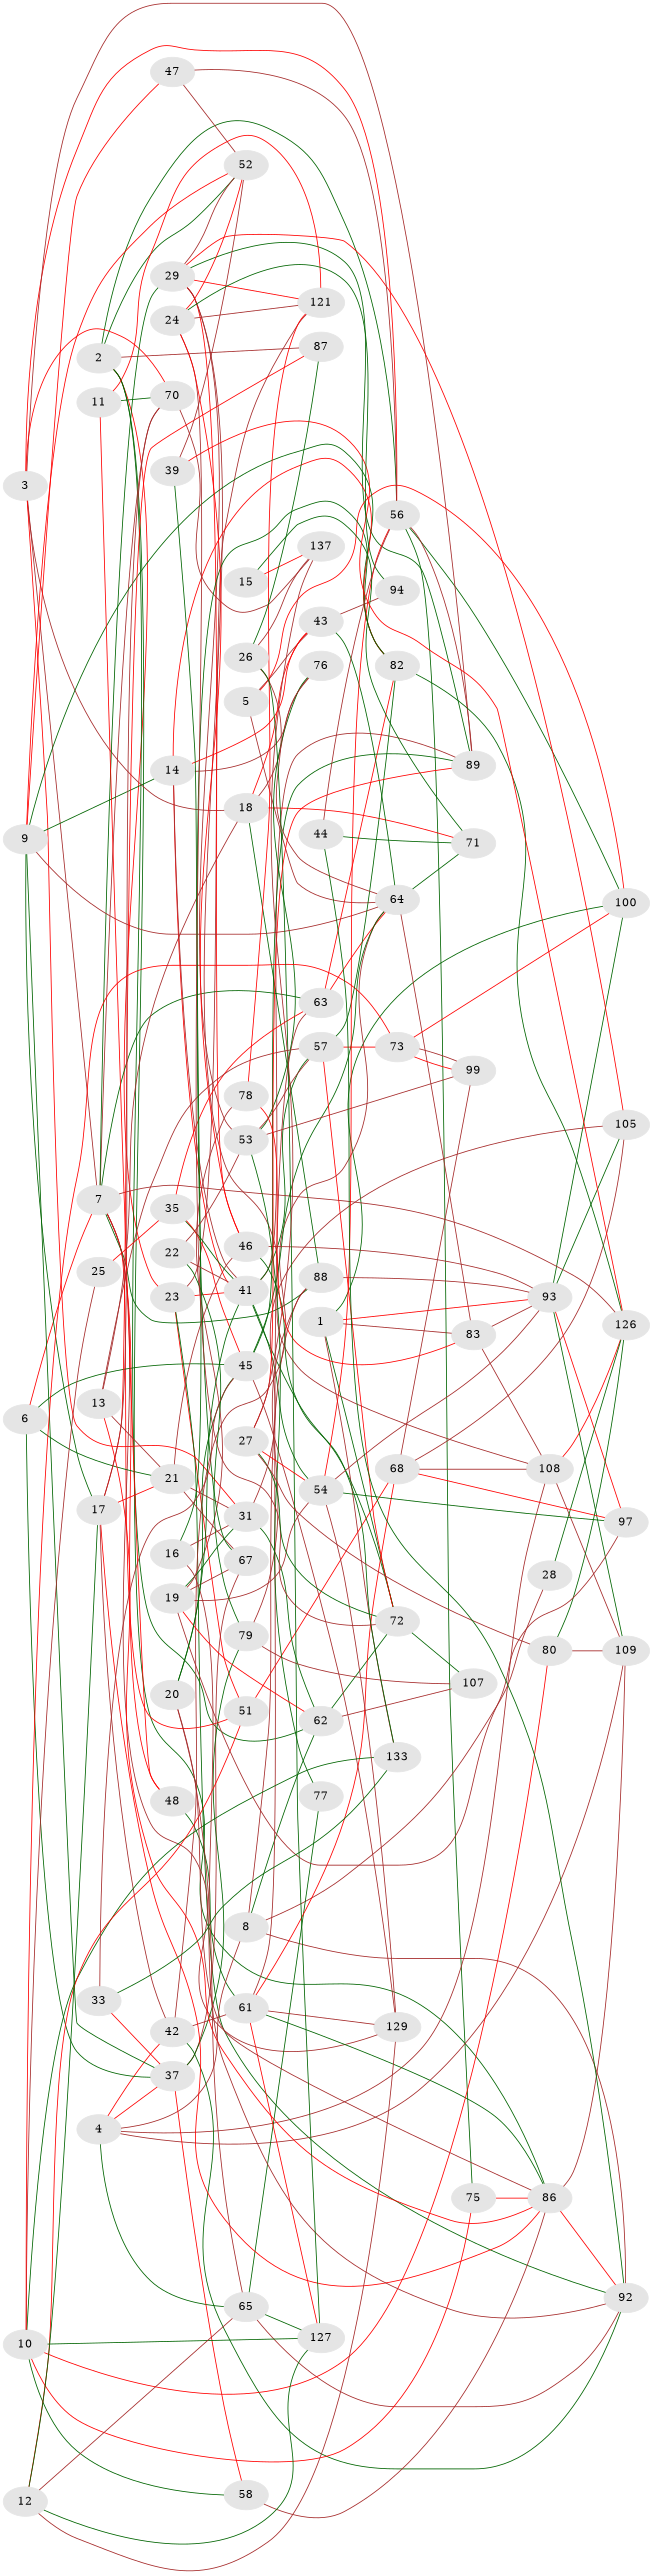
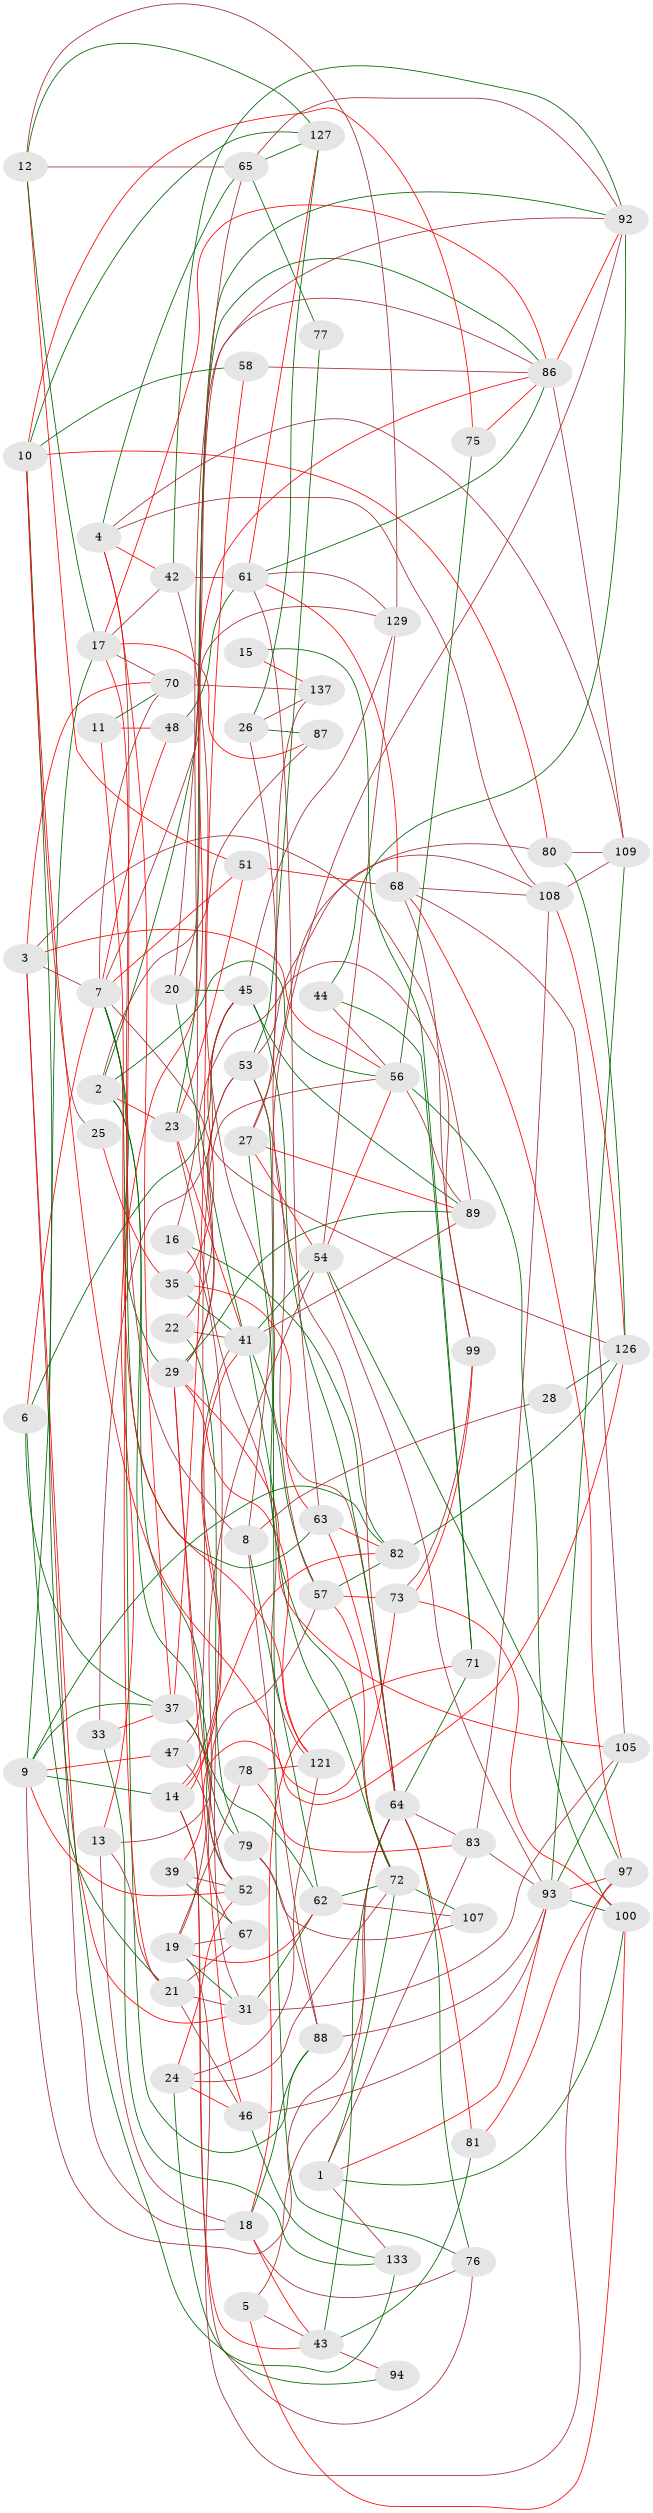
  graph {
    rankdir=LR
    node [color=gray90 style=filled]
    edge [color=brown]
    72 [super="+138"]
    107
    1
    83 [super="+96"]
    93 [super="+130"]
    100
    133
    108 [super="+112"]
    109
    97 [super="+104"]
    105
    2 [super="+111"]
    23 [super="+103"]
    52 [super="+123"]
    56 [super="+66"]
    62 [super="+122"]
    86 [super="+135"]
    87
    51 [super="+85"]
    92 [super="+120"]
    121
    41 [super="+91"]
    89 [super="+116"]
    75
    3 [super="+84"]
    7 [super="+32"]
    18 [super="+74"]
    31 [super="+49"]
    70 [super="+139"]
    29 [super="+40"]
    48
    63 [super="+124"]
    88 [super="+114"]
    126
    129 [super="+132"]
    43 [super="+102"]
    76
    71
    137
    4 [super="+50"]
    8
    37 [super="+59"]
    42
    65 [super="+113"]
    28
    58
    67
    79
    64 [super="+95"]
    61 [super="+115"]
    127
    77
    94
+   81
    5
    6 [super="+38"]
    21 [super="+119"]
    45 [super="+101"]
    46 [super="+136"]
    53 [super="+98"]
    68 [super="+134"]
    82 [super="+128"]
    9 [super="+34"]
    14 [super="+30"]
    17 [super="+90"]
    47
    10 [super="+36"]
    25
    73 [super="+118"]
    80 [super="+110"]
    35
    99
    11
    12
    13 [super="+117"]
    57 [super="+106"]
    54 [super="+60"]
    15
    16
    19 [super="+69"]
    78
    39
    20 [super="+55"]
    22
    24 [super="+125"]
    26
    27 [super="+131"]
    33
    44
    72 -- 107 [color=darkgreen]
    1 -- 72 [color=darkgreen]
    1 -- 83
    1 -- 93 [color=red]
    1 -- 100 [color=darkgreen]
    1 -- 133
    83 -- 93
    83 -- 108
    93 -- 100 [color=darkgreen]
    93 -- 109 [color=darkgreen]
    93 -- 97 [color=red]
    93 -- 105 [color=darkgreen]
    108 -- 109
    108 -- 126 [color=red]
    2 -- 23 [color=red]
    2 -- 52 [color=darkgreen]
    2 -- 56 [color=darkgreen]
    2 -- 62 [color=darkgreen]
    2 -- 86 [color=darkgreen]
    2 -- 87
    23 -- 51 [color=red]
    23 -- 92 [color=darkgreen]
    23 -- 121
    23 -- 41 [color=red]
    56 -- 100 [color=darkgreen]
    56 -- 89
    56 -- 75 [color=darkgreen]
    62 -- 72 [color=darkgreen]
    62 -- 107
    86 -- 109
    86 -- 92 [color=red]
    51 -- 68 [color=red]
    41 -- 72 [color=darkgreen]
    41 -- 89
    41 -- 57 [color=darkgreen]
    41 -- 54 [color=darkgreen]
    75 -- 86 [color=red]
    3 -- 56 [color=red]
    3 -- 89
    3 -- 7
    3 -- 18
    3 -- 31 [color=red]
    3 -- 70 [color=red]
    7 -- 51 [color=red]
    7 -- 70
    7 -- 29 [color=darkgreen]
    7 -- 48 [color=red]
    7 -- 63 [color=darkgreen]
    7 -- 88 [color=darkgreen]
    7 -- 126
    7 -- 129
    18 -- 88 [color=darkgreen]
    18 -- 43 [color=red]
    18 -- 76
    18 -- 71 [color=red]
    31 -- 105
    31 -- 62 [color=darkgreen]
    70 -- 137
    29 -- 108
    29 -- 105 [color=red]
    29 -- 52
    29 -- 121 [color=red]
    29 -- 89 [color=darkgreen]
    29 -- 46 [color=red]
    29 -- 53
    48 -- 61 [color=darkgreen weight=2]
    63 -- 64 [color=red]
    63 -- 82 [color=red]
    88 -- 93
    43 -- 64 [color=darkgreen]
    43 -- 94 [weight=2]
+   43 -- 81 [color=darkgreen]
    4 -- 108
    4 -- 109
    4 -- 8
    4 -- 37 [color=red]
    4 -- 42 [color=red]
    4 -- 65 [color=darkgreen]
    8 -- 62 [color=darkgreen]
    8 -- 92
    8 -- 88
    8 -- 28
    37 -- 58 [color=red]
    37 -- 67
    37 -- 79 [color=darkgreen]
    42 -- 92 [color=darkgreen]
    42 -- 64
    42 -- 61
    65 -- 92
    65 -- 127 [color=darkgreen]
    65 -- 77 [color=darkgreen]
    28 -- 126 [color=darkgreen]
    58 -- 86
    79 -- 107
    79 -- 88
    64 -- 83
+   64 -- 76 [color=darkgreen]
    64 -- 71 [color=darkgreen]
+   64 -- 81 [color=red]
    61 -- 86 [color=darkgreen]
    61 -- 63
    61 -- 129
    61 -- 127 [color=red]
    61 -- 68 [color=red]
+   81 -- 97 [color=red]
    5 -- 100 [color=red]
    5 -- 43
    5 -- 64
    6 -- 7 [color=red]
    6 -- 37 [color=darkgreen]
    6 -- 21 [color=darkgreen]
    6 -- 45 [color=darkgreen]
    21 -- 31
    21 -- 67
    21 -- 46
    45 -- 89 [color=darkgreen]
    45 -- 129
    45 -- 64 [color=darkgreen]
    46 -- 93
    46 -- 133 [color=darkgreen]
    53 -- 76 [color=darkgreen]
    53 -- 77 [color=darkgreen]
    53 -- 99
    53 -- 57
    68 -- 108
    68 -- 97 [color=red]
    68 -- 105
    68 -- 99
    82 -- 126 [color=darkgreen]
    9 -- 52 [color=red]
    9 -- 37 [color=darkgreen]
    9 -- 64
    9 -- 82 [color=darkgreen]
    9 -- 14 [color=darkgreen]
    9 -- 17 [color=darkgreen]
    9 -- 47 [color=red]
    14 -- 41 [color=red]
    14 -- 41
    14 -- 43 [color=red]
    14 -- 76
    14 -- 82 [color=red]
    17 -- 86 [color=red]
    17 -- 87 [color=red]
    17 -- 70
    17 -- 42
    17 -- 21 [color=red]
    47 -- 52
    47 -- 56
    10 -- 133 [color=darkgreen]
    10 -- 75 [color=red]
    10 -- 58 [color=darkgreen]
    10 -- 127 [color=darkgreen]
    10 -- 25
    10 -- 73 [color=red]
    10 -- 80 [color=red]
    25 -- 35 [color=red]
    73 -- 100 [color=red]
    73 -- 99 [color=red]
    73 -- 99
    80 -- 109
    80 -- 126 [color=darkgreen]
    35 -- 41 [color=darkgreen]
    35 -- 63 [color=red]
    35 -- 45 [color=red]
    11 -- 121 [color=red]
    11 -- 70 [color=darkgreen]
    11 -- 48 [color=red]
    12 -- 51 [color=red]
    12 -- 129
    12 -- 65
    12 -- 127 [color=darkgreen]
    12 -- 17 [color=darkgreen]
    13 -- 86 [color=red]
    13 -- 18
    13 -- 21
    13 -- 57
    57 -- 72 [color=red]
    57 -- 82 [color=darkgreen]
    57 -- 73 [color=red]
    54 -- 93
    54 -- 97 [color=darkgreen]
    54 -- 56 [color=red]
    54 -- 129
    15 -- 71 [color=darkgreen]
    15 -- 137 [color=red]
    16 -- 92
    16 -- 31
    16 -- 82 [color=darkgreen]
    19 -- 97
    19 -- 62 [color=red]
    19 -- 31 [color=darkgreen]
    19 -- 67
    19 -- 54
    19 -- 78
    78 -- 83 [color=red]
    78 -- 121 [color=red]
    39 -- 52
    39 -- 126 [color=red]
    39 -- 67 [color=darkgreen]
    20 -- 86
    20 -- 41 [color=darkgreen]
    20 -- 65
    20 -- 45 [color=darkgreen]
    22 -- 41
    22 -- 79 [color=darkgreen]
    22 -- 53
    24 -- 72
    24 -- 52 [color=red]
    24 -- 121
    24 -- 94 [color=darkgreen]
    24 -- 46 [color=red]
    26 -- 87 [color=darkgreen]
    26 -- 137
    26 -- 64
    26 -- 127 [color=darkgreen]
    27 -- 72 [color=darkgreen]
    27 -- 89 [color=red]
    27 -- 137
    27 -- 80
    27 -- 54 [color=red]
    33 -- 133 [color=darkgreen]
    33 -- 37 [color=red]
    33 -- 45
    44 -- 56
    44 -- 92 [color=darkgreen]
    44 -- 71 [color=darkgreen]
  }
